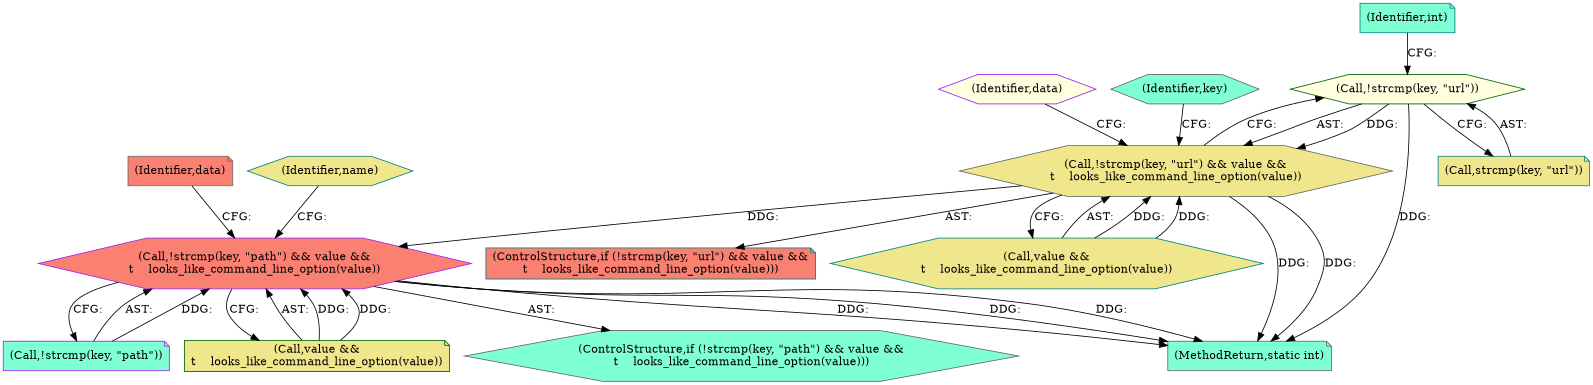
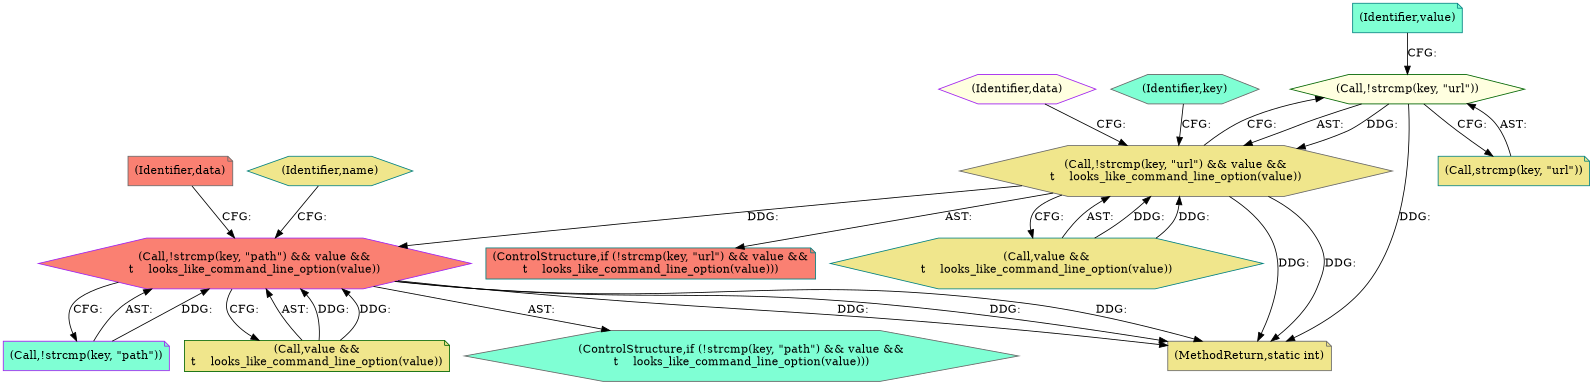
  digraph {
    node [color=gray40 fillcolor=khaki shape=hexagon style=filled]
    n1 [color=darkgreen fillcolor=lightyellow label="(Call,!strcmp(key, \"url\"))"]
    n2 [label="(Call,!strcmp(key, \"url\") && value &&\n\t    looks_like_command_line_option(value))"]
-   n3 [fillcolor=aquamarine label="(MethodReturn,static int)" shape=note]
+   n3 [label="(MethodReturn,static int)" shape=note]
    n4 [color=teal label="(Call,strcmp(key, \"url\"))" shape=note]
    n5 [color=purple fillcolor=salmon label="(Call,!strcmp(key, \"path\") && value &&\n\t    looks_like_command_line_option(value))"]
    n6 [color=teal fillcolor=salmon label="(ControlStructure,if (!strcmp(key, \"url\") && value &&\n\t    looks_like_command_line_option(value)))" shape=note]
    n7 [color=teal label="(Call,value &&\n\t    looks_like_command_line_option(value))"]
    n8 [color=purple fillcolor=aquamarine label="(Call,!strcmp(key, \"path\"))" shape=note]
    n9 [color=darkgreen label="(Call,value &&\n\t    looks_like_command_line_option(value))" shape=note]
    n10 [fillcolor=aquamarine label="(ControlStructure,if (!strcmp(key, \"path\") && value &&\n\t    looks_like_command_line_option(value)))"]
-   n11 [color=teal fillcolor=aquamarine label="(Identifier,int)" shape=note]
+   n11 [color=teal fillcolor=aquamarine label="(Identifier,value)" shape=note]
    n12 [fillcolor=salmon label="(Identifier,data)" shape=note]
    n13 [color=purple fillcolor=lightyellow label="(Identifier,data)"]
    n14 [fillcolor=aquamarine label="(Identifier,key)"]
    n15 [color=teal label="(Identifier,name)"]
    n1 -> n2 [label="AST: "]
    n1 -> n2 [label="DDG: "]
    n1 -> n3 [label="DDG: "]
    n1 -> n4 [label="CFG: "]
    n2 -> n1 [label="CFG: "]
    n2 -> n3 [label="DDG: "]
    n2 -> n3 [label="DDG: "]
    n2 -> n5 [label="DDG: "]
    n2 -> n6 [label="AST: "]
    n2 -> n7 [label="CFG: "]
    n4 -> n1 [label="AST: "]
    n5 -> n3 [label="DDG: "]
    n5 -> n3 [label="DDG: "]
    n5 -> n3 [label="DDG: "]
    n5 -> n8 [label="CFG: "]
    n5 -> n9 [label="CFG: "]
    n5 -> n10 [label="AST: "]
    n7 -> n2 [label="AST: "]
    n7 -> n2 [label="DDG: "]
    n7 -> n2 [label="DDG: "]
    n8 -> n5 [label="AST: "]
    n8 -> n5 [label="DDG: "]
    n9 -> n5 [label="AST: "]
    n9 -> n5 [label="DDG: "]
    n9 -> n5 [label="DDG: "]
    n11 -> n1 [label="CFG: "]
    n12 -> n5 [label="CFG: "]
    n13 -> n2 [label="CFG: "]
    n14 -> n2 [label="CFG: "]
    n15 -> n5 [label="CFG: "]
  }
